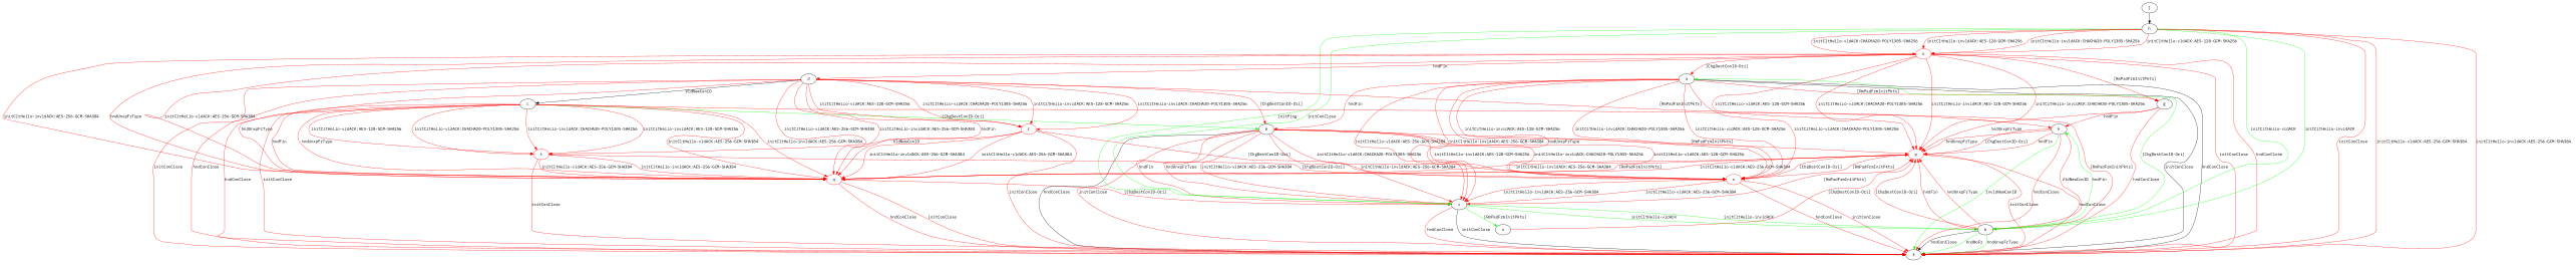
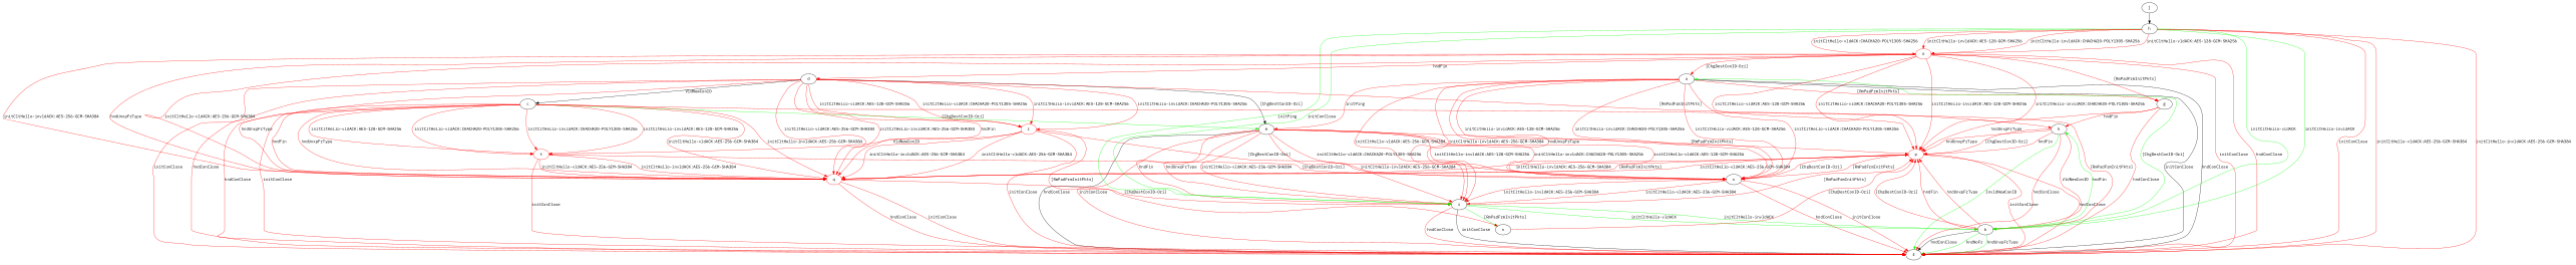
  digraph {
    fontname="IBM Plex Mono"
    node [fontname="IBM Plex Mono"]
    edge [fontname="IBM Plex Mono" color=red]
    a
    f
    g
    i
    m
-   s [color=red]
+   s [color=black]
    k
    p [color=red]
    b
    n
    q [color=red]
    c
    t [color=red]
    d
    r [color=red]
    h
    o [color=red]
    j
    a -> f [label="initConClose " color=""]
    a -> f [label="hndConClose " color=""]
    a -> g [label="[RmPadFrmInitPkts] "]
    a -> i [label="initCltHello-vldACK:AES-256-GCM-SHA384 "]
    a -> i [label="initCltHello-invldACK:AES-256-GCM-SHA384 "]
    a -> i [label="hndUnxpFrType "]
-   a -> m [label="hndFin "]
+   a -> m [label="initPing "]
    a -> s [label="initCltHello-vldACK:AES-128-GCM-SHA256 "]
    a -> s [label="initCltHello-vldACK:CHACHA20-POLY1305-SHA256 "]
    a -> s [label="initCltHello-invldACK:AES-128-GCM-SHA256 "]
    a -> s [label="initCltHello-invldACK:CHACHA20-POLY1305-SHA256 "]
    g -> f [label="hndConClose "]
    g -> k [label="hndFin "]
    g -> p [label="hndUnxpFrType "]
    i -> f [label="initConClose " color=""]
    i -> f [label="hndConClose "]
    i -> p [label="[RmPadFrmInitPkts] "]
    i -> b [color=green label="initCltHello-vldACK "]
    i -> b [color=green label="initCltHello-invldACK "]
    i -> n [color=green label="[RmPadFrmInitPkts] "]
    m -> f [label="hndConClose " color=""]
    m -> f [label="initConClose "]
    m -> i [label="initCltHello-vldACK:AES-256-GCM-SHA384 "]
    m -> i [label="initCltHello-invldACK:AES-256-GCM-SHA384 "]
    m -> i [label="hndFin "]
    m -> i [label="hndUnxpFrType "]
    m -> s [label="initCltHello-vldACK:AES-128-GCM-SHA256 "]
    m -> s [label="initCltHello-vldACK:CHACHA20-POLY1305-SHA256 "]
    m -> s [label="initCltHello-invldACK:AES-128-GCM-SHA256 "]
    m -> s [label="initCltHello-invldACK:CHACHA20-POLY1305-SHA256 "]
    m -> p [label="[RmPadFrmInitPkts] "]
    s -> f [label="initConClose "]
    s -> f [label="hndConClose "]
    s -> i [label="initCltHello-vldACK:AES-256-GCM-SHA384 "]
    s -> i [label="initCltHello-invldACK:AES-256-GCM-SHA384 "]
    s -> p [label="[RmPadFrmInitPkts] "]
    k -> f [color=green label="InvldNewConID "]
    k -> f [label="hndConClose "]
    k -> p [label="hndFin "]
    k -> p [label="hndUnxpFrType "]
    k -> p [label="[ChgDestConID-Ori] "]
    k -> b [label="VldNewConID "]
    p -> f [label="initConClose "]
    p -> f [label="hndConClose "]
    p -> s [label="[ChgDestConID-Ori] "]
    p -> q [label="initCltHello-vldACK:AES-256-GCM-SHA384 "]
    p -> q [label="initCltHello-invldACK:AES-256-GCM-SHA384 "]
    b -> a [color=green label="[ChgDestConID-Ori] "]
    b -> f [label="hndConClose " color=""]
    b -> f [color=green label="hndNoFr "]
    b -> f [color=green label="hndUnxpFrType "]
    b -> k [color=green label="hndFin "]
    b -> p [label="hndFin "]
    b -> p [label="hndUnxpFrType "]
    b -> p [label="[ChgDestConID-Ori] "]
    n -> p [label="[ChgDestConID-Ori] "]
    q -> f [label="initConClose "]
    q -> f [label="hndConClose "]
    q -> i [label="[ChgDestConID-Ori] "]
    q -> p [label="[RmPadFrmInitPkts] "]
    c -> f [label="initConClose "]
    c -> f [label="hndConClose "]
    c -> m [color=green label="[ChgDestConID-Ori] "]
    c -> b [label="[RmPadFrmInitPkts] "]
    c -> q [label="initCltHello-vldACK:AES-256-GCM-SHA384 "]
    c -> q [label="initCltHello-invldACK:AES-256-GCM-SHA384 "]
    c -> q [label="hndFin "]
    c -> q [label="hndUnxpFrType "]
    c -> t [label="initCltHello-vldACK:AES-128-GCM-SHA256 "]
    c -> t [label="initCltHello-vldACK:CHACHA20-POLY1305-SHA256 "]
    c -> t [label="initCltHello-invldACK:AES-128-GCM-SHA256 "]
    c -> t [label="initCltHello-invldACK:CHACHA20-POLY1305-SHA256 "]
    t -> f [label="initConClose "]
    t -> s [label="[ChgDestConID-Ori] "]
    t -> q [label="initCltHello-vldACK:AES-256-GCM-SHA384 "]
    t -> q [label="initCltHello-invldACK:AES-256-GCM-SHA384 "]
    d -> f [label="initConClose "]
    d -> f [label="hndConClose "]
-   d -> m [label="[ChgDestConID-Ori] "]
+   d -> m [label="[ChgDestConID-Ori] " color=""]
    d -> k [label="[RmPadFrmInitPkts] "]
    d -> q [label="initCltHello-vldACK:AES-256-GCM-SHA384 "]
    d -> q [label="initCltHello-invldACK:AES-256-GCM-SHA384 "]
    d -> q [label="hndFin "]
    d -> q [label="hndUnxpFrType "]
    d -> c [label="VldNewConID " color=""]
    d -> r [label="initCltHello-vldACK:AES-128-GCM-SHA256 "]
    d -> r [label="initCltHello-vldACK:CHACHA20-POLY1305-SHA256 "]
    d -> r [label="initCltHello-invldACK:AES-128-GCM-SHA256 "]
    d -> r [label="initCltHello-invldACK:CHACHA20-POLY1305-SHA256 "]
    r -> f [label="initConClose "]
    r -> s [label="[ChgDestConID-Ori] "]
+   r -> n [label="[RmPadFrmInitPkts] "]
    r -> q [label="initCltHello-vldACK:AES-256-GCM-SHA384 "]
    r -> q [label="initCltHello-invldACK:AES-256-GCM-SHA384 "]
    r -> t [label="VldNewConID "]
    h -> f [label="initConClose "]
    h -> f [label="initCltHello-vldACK:AES-256-GCM-SHA384 "]
    h -> f [label="initCltHello-invldACK:AES-256-GCM-SHA384 "]
    h -> i [color=green label="initPing "]
    h -> i [color=green label="initConClose "]
    h -> b [color=green label="initCltHello-vldACK "]
    h -> b [color=green label="initCltHello-invldACK "]
    h -> o [label="initCltHello-vldACK:AES-128-GCM-SHA256 "]
    h -> o [label="initCltHello-vldACK:CHACHA20-POLY1305-SHA256 "]
    h -> o [label="initCltHello-invldACK:AES-128-GCM-SHA256 "]
    h -> o [label="initCltHello-invldACK:CHACHA20-POLY1305-SHA256 "]
    o -> a [label="[ChgDestConID-Ori] "]
    o -> f [label="initConClose "]
    o -> f [label="hndConClose "]
    o -> g [label="[RmPadFrmInitPkts] "]
    o -> p [label="initCltHello-vldACK:AES-128-GCM-SHA256 "]
    o -> p [label="initCltHello-vldACK:CHACHA20-POLY1305-SHA256 "]
    o -> p [label="initCltHello-invldACK:AES-128-GCM-SHA256 "]
    o -> p [label="initCltHello-invldACK:CHACHA20-POLY1305-SHA256 "]
    o -> q [label="initCltHello-vldACK:AES-256-GCM-SHA384 "]
    o -> q [label="initCltHello-invldACK:AES-256-GCM-SHA384 "]
    o -> q [label="hndUnxpFrType "]
    o -> d [label="hndFin "]
    j -> h [color=""]
  }
